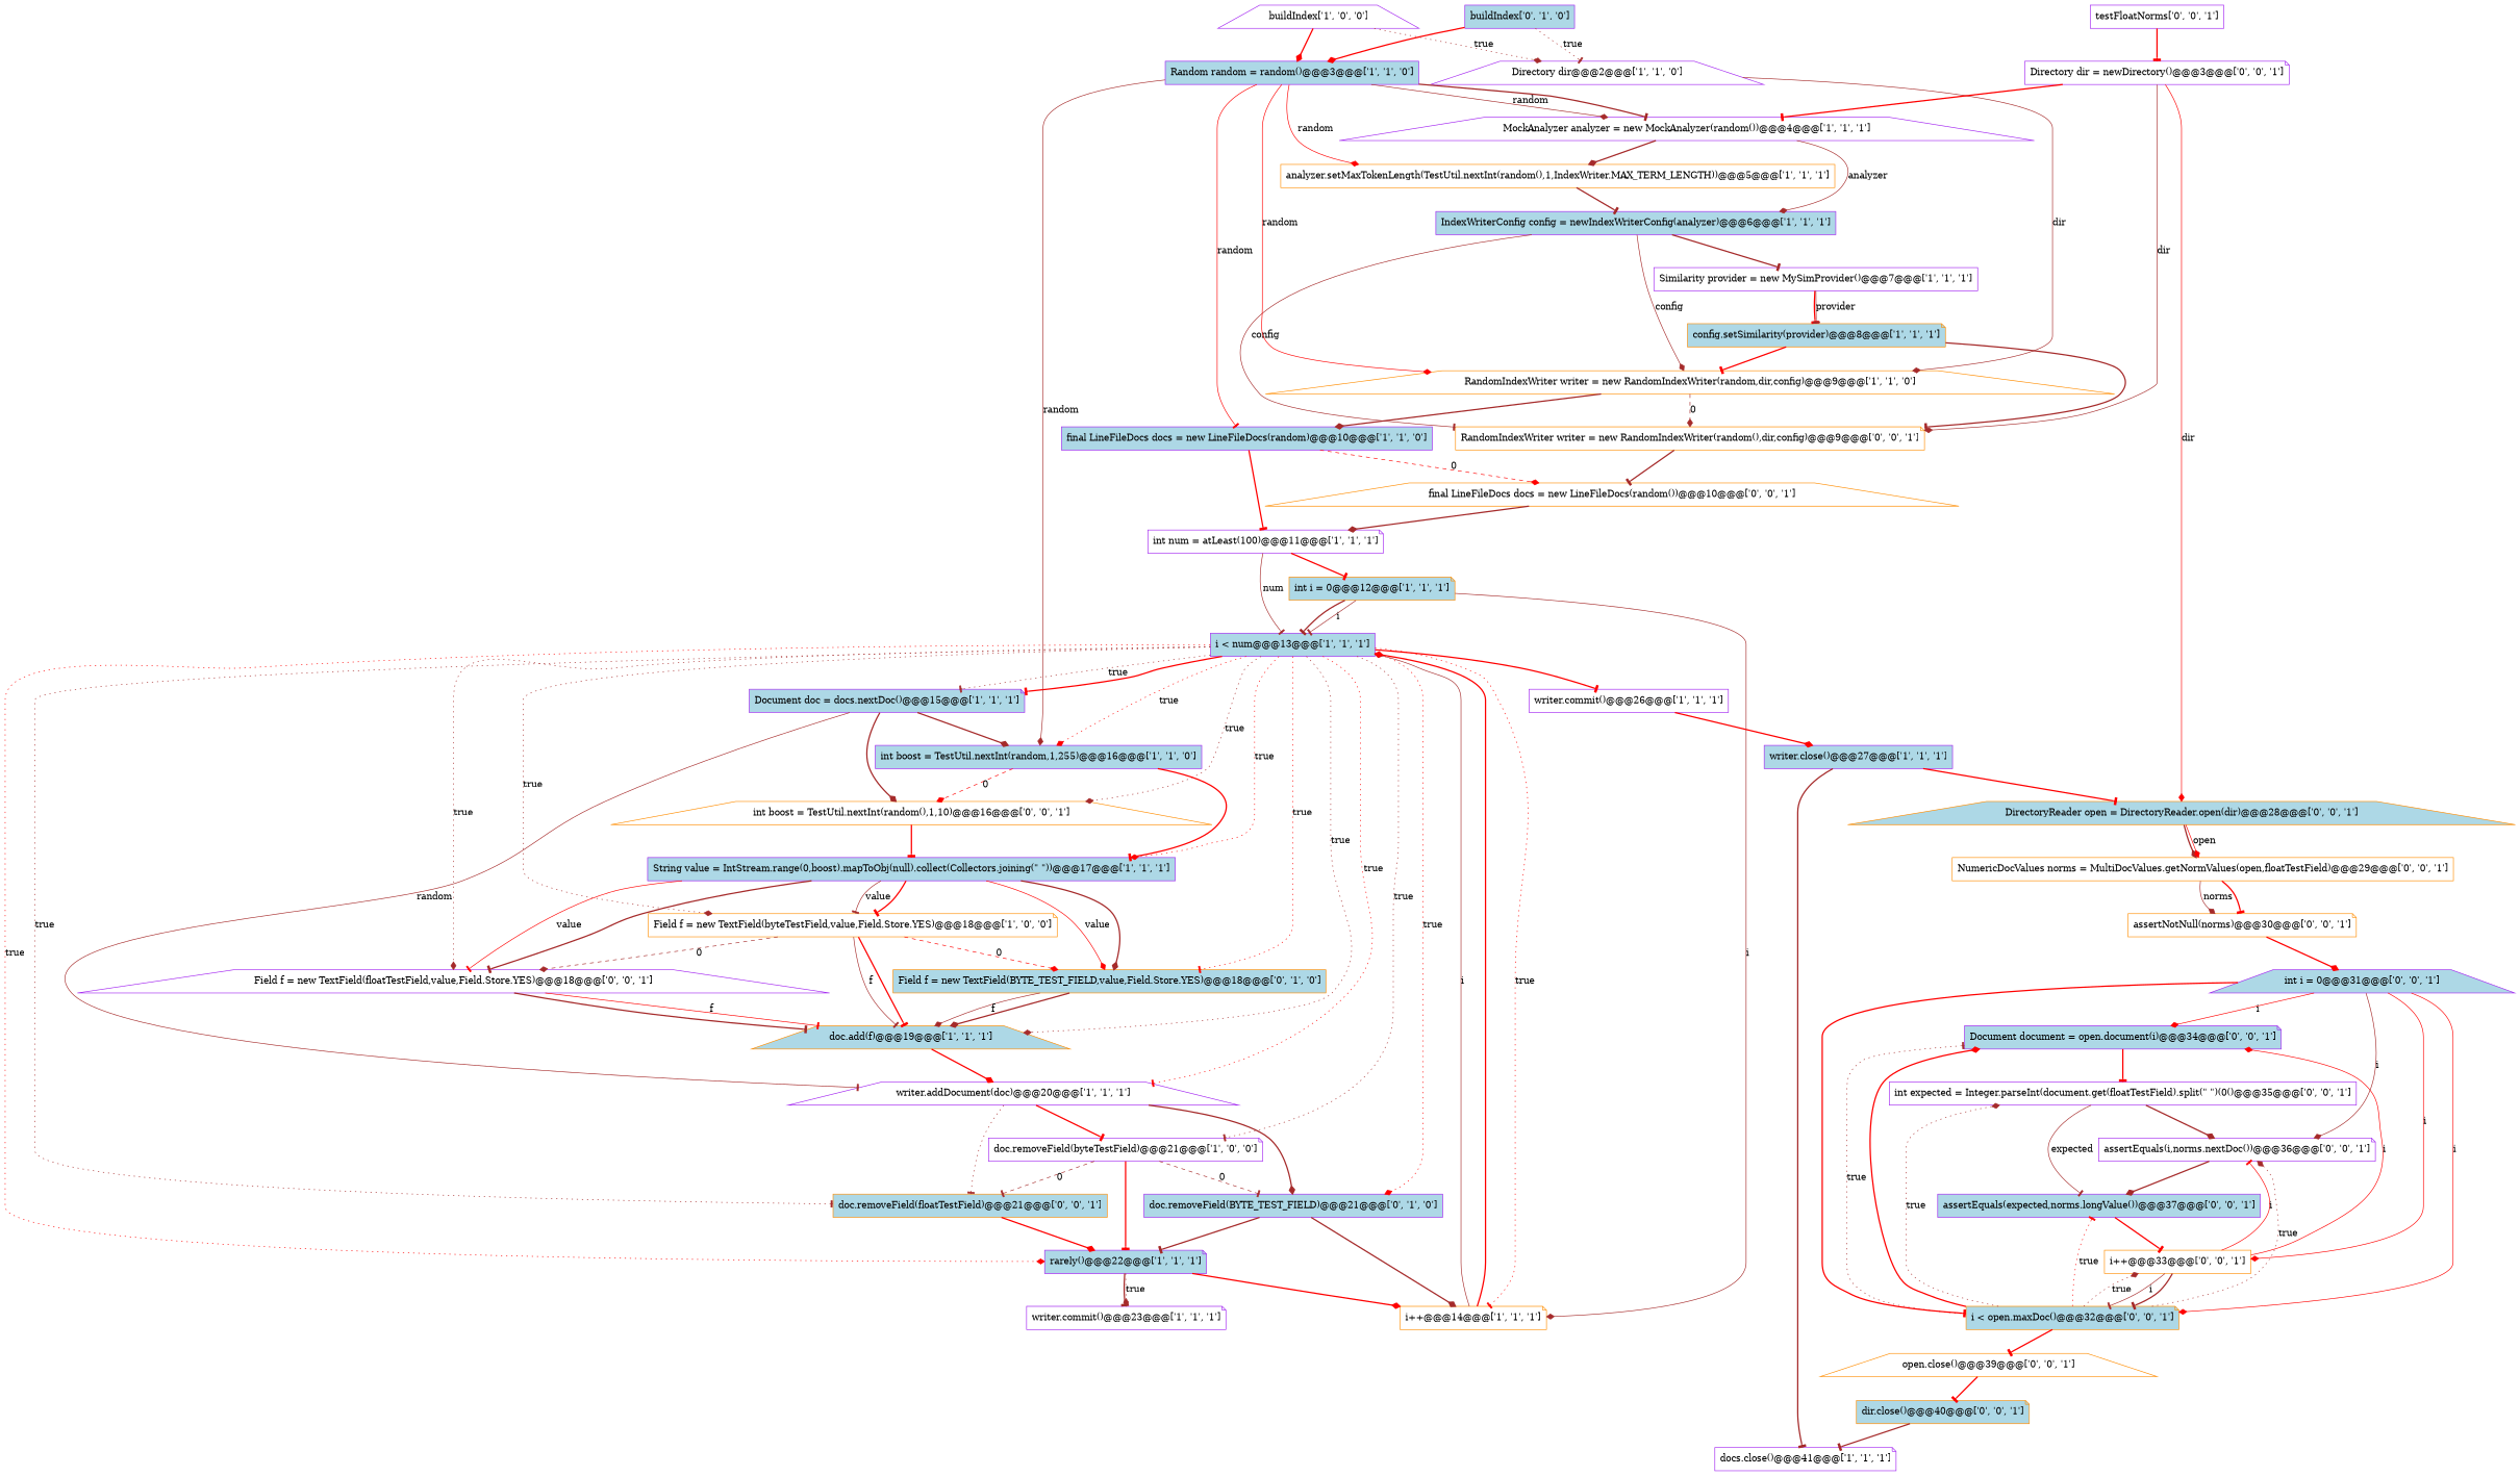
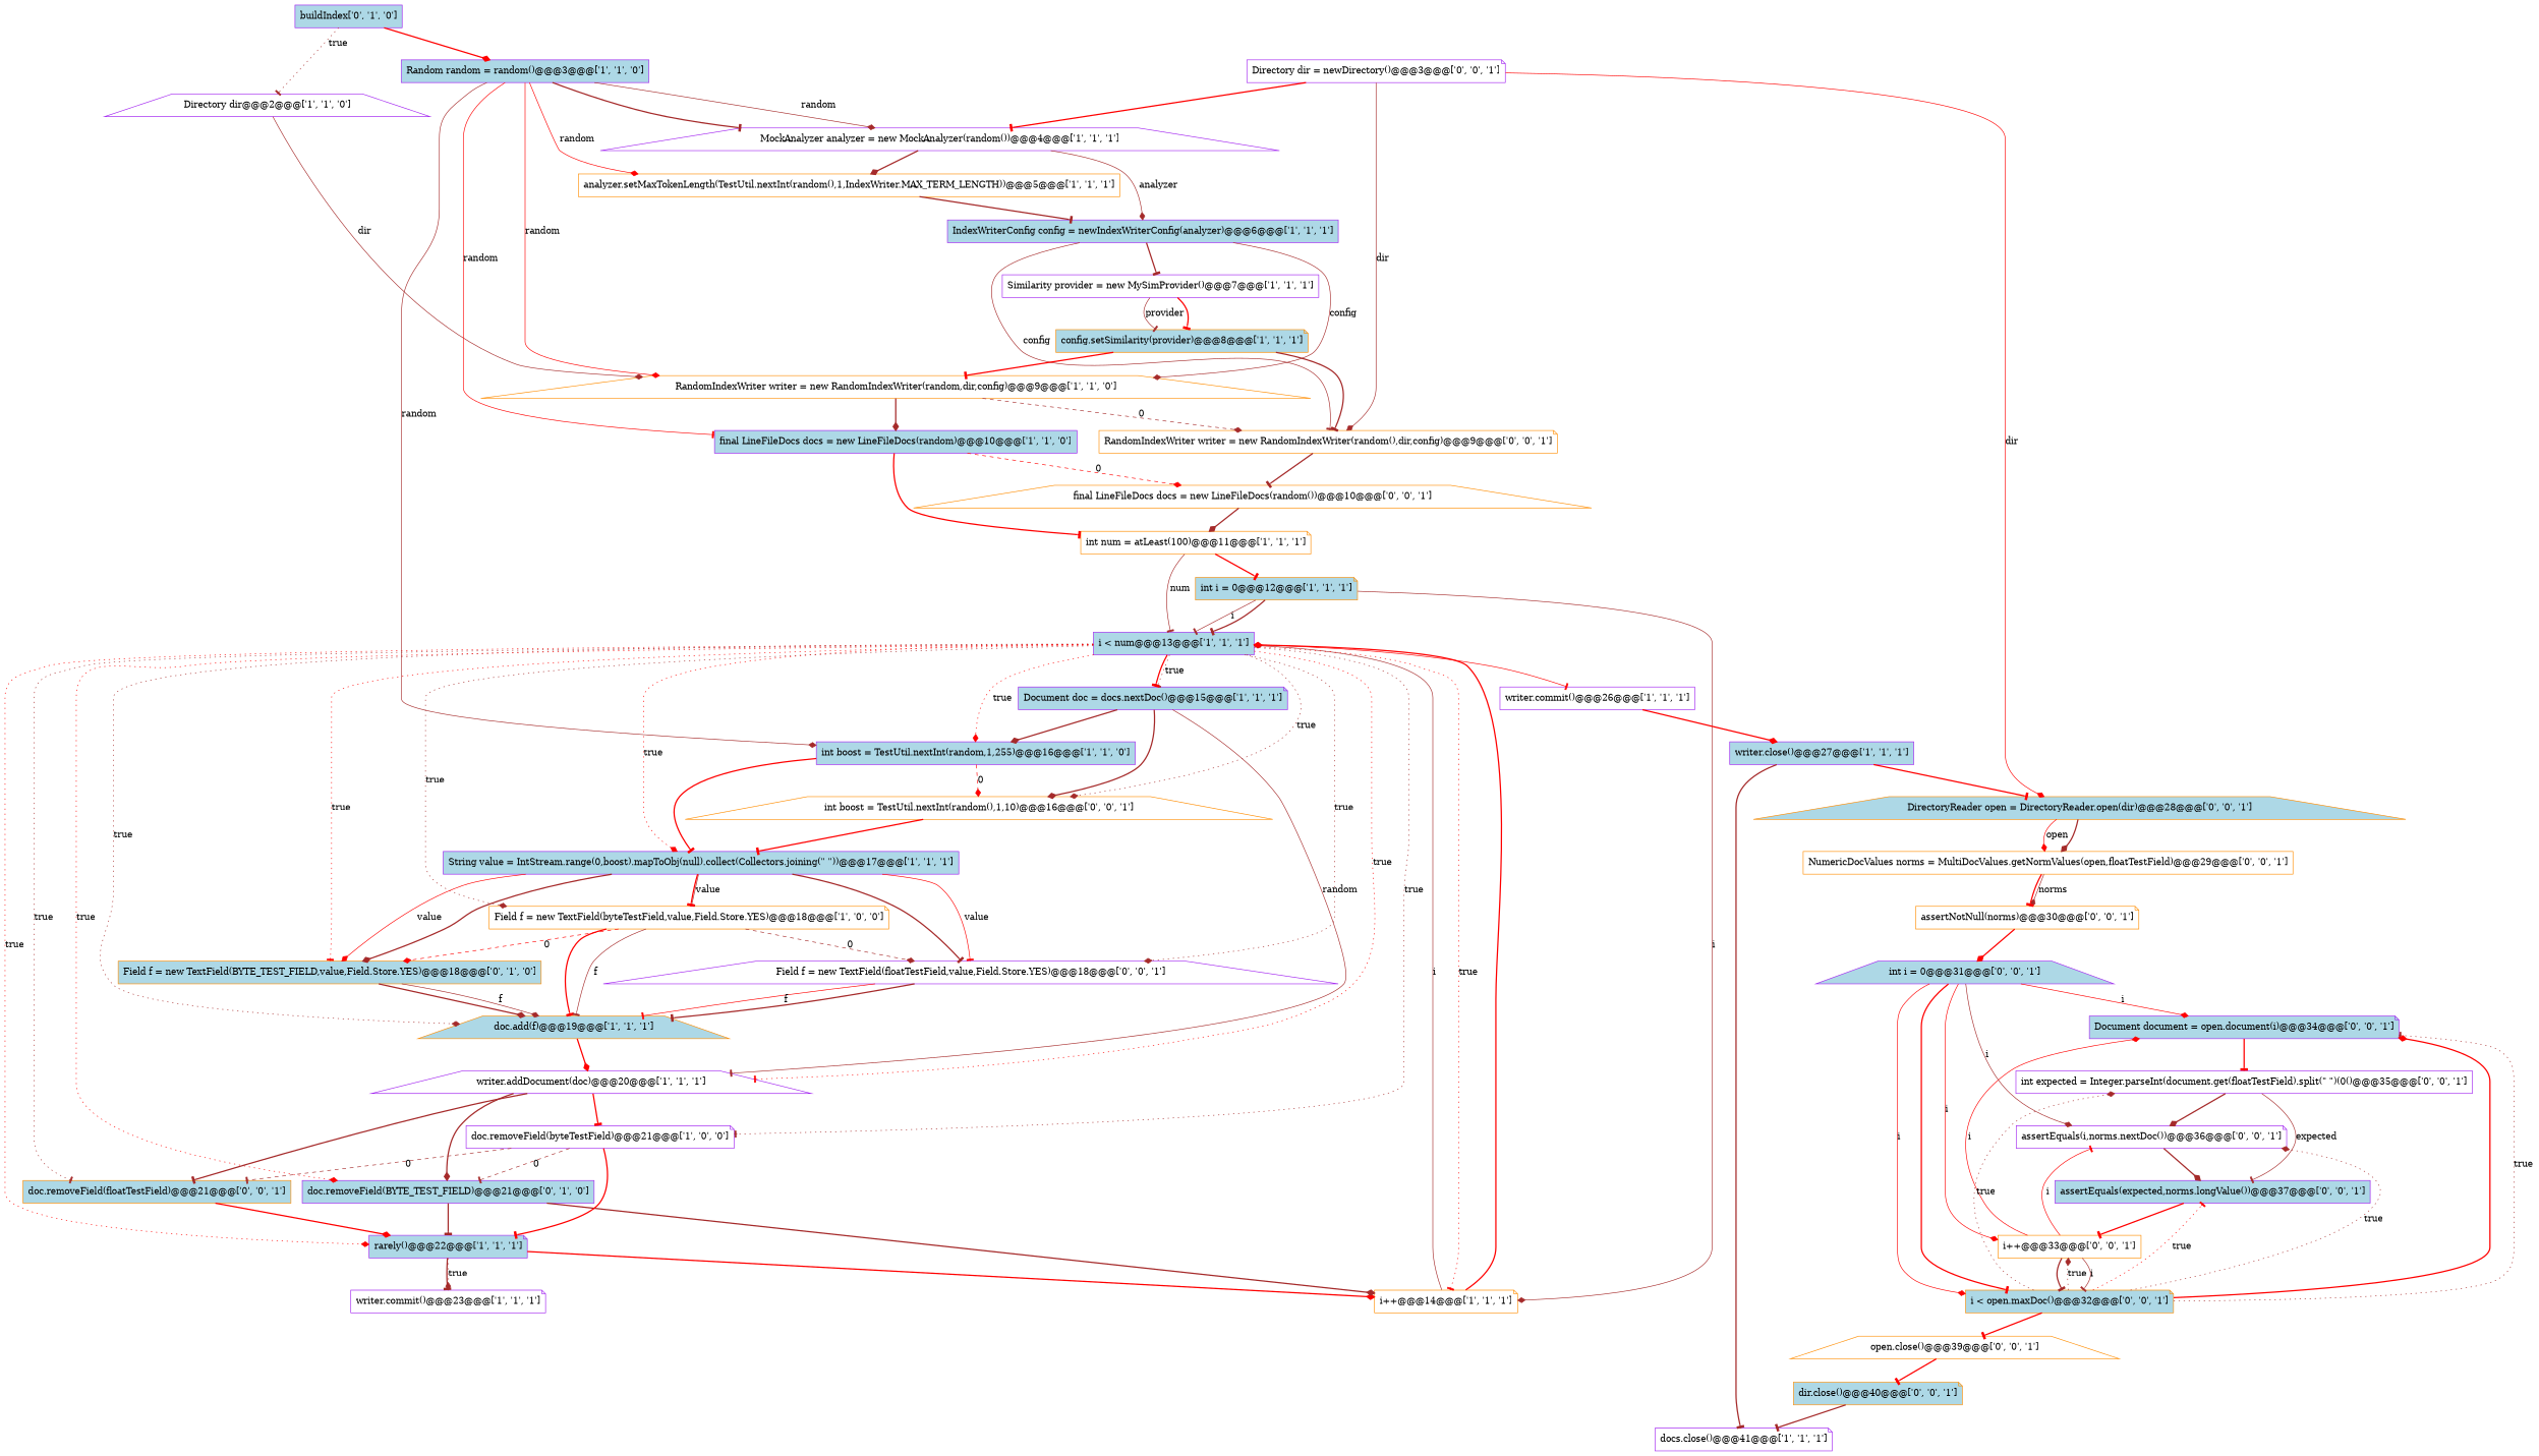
  digraph {
    node [color=purple fillcolor=white shape=box style=filled]
    edge [arrowhead=diamond color=brown style=bold]
    n1 [label="Directory dir@@@2@@@['1', '1', '0']" shape=trapezium]
    n2 [color=darkorange label="RandomIndexWriter writer = new RandomIndexWriter(random,dir,config)@@@9@@@['1', '1', '0']" shape=trapezium]
    n3 [color=darkorange label="RandomIndexWriter writer = new RandomIndexWriter(random(),dir,config)@@@9@@@['0', '0', '1']" shape=note]
    n4 [fillcolor=lightblue label="final LineFileDocs docs = new LineFileDocs(random)@@@10@@@['1', '1', '0']"]
    n5 [label="writer.commit()@@@23@@@['1', '1', '1']" shape=note]
    n6 [color=darkorange label="i++@@@14@@@['1', '1', '1']" shape=note]
    n7 [fillcolor=lightblue label="i < num@@@13@@@['1', '1', '1']"]
    n8 [fillcolor=lightblue label="IndexWriterConfig config = newIndexWriterConfig(analyzer)@@@6@@@['1', '1', '1']"]
    n9 [label="Similarity provider = new MySimProvider()@@@7@@@['1', '1', '1']"]
    n10 [color=darkorange fillcolor=lightblue label="config.setSimilarity(provider)@@@8@@@['1', '1', '1']" shape=note]
    n11 [color=darkorange label="final LineFileDocs docs = new LineFileDocs(random())@@@10@@@['0', '0', '1']" shape=trapezium]
    n12 [color=darkorange label="open.close()@@@39@@@['0', '0', '1']" shape=trapezium]
    n13 [color=darkorange fillcolor=lightblue label="dir.close()@@@40@@@['0', '0', '1']" shape=note]
    n14 [label="docs.close()@@@41@@@['1', '1', '1']" shape=note]
    n15 [fillcolor=lightblue label="writer.close()@@@27@@@['1', '1', '1']"]
    n16 [color=darkorange fillcolor=lightblue label="DirectoryReader open = DirectoryReader.open(dir)@@@28@@@['0', '0', '1']" shape=trapezium]
    n17 [color=darkorange label="NumericDocValues norms = MultiDocValues.getNormValues(open,floatTestField)@@@29@@@['0', '0', '1']"]
-   n18 [label="int num = atLeast(100)@@@11@@@['1', '1', '1']" shape=note]
+   n18 [color=darkorange label="int num = atLeast(100)@@@11@@@['1', '1', '1']" shape=note]
    n19 [color=darkorange fillcolor=lightblue label="int i = 0@@@12@@@['1', '1', '1']" shape=note]
    n20 [fillcolor=lightblue label="Document doc = docs.nextDoc()@@@15@@@['1', '1', '1']" shape=note]
    n21 [label="writer.addDocument(doc)@@@20@@@['1', '1', '1']" shape=trapezium]
    n22 [fillcolor=lightblue label="int boost = TestUtil.nextInt(random,1,255)@@@16@@@['1', '1', '0']"]
    n23 [color=darkorange label="int boost = TestUtil.nextInt(random(),1,10)@@@16@@@['0', '0', '1']" shape=trapezium]
    n24 [color=darkorange fillcolor=lightblue label="doc.removeField(floatTestField)@@@21@@@['0', '0', '1']"]
    n25 [fillcolor=lightblue label="rarely()@@@22@@@['1', '1', '1']" shape=note]
    n26 [color=darkorange fillcolor=lightblue label="Field f = new TextField(BYTE_TEST_FIELD,value,Field.Store.YES)@@@18@@@['0', '1', '0']"]
    n27 [color=darkorange fillcolor=lightblue label="doc.add(f)@@@19@@@['1', '1', '1']" shape=trapezium]
    n28 [fillcolor=lightblue label="doc.removeField(BYTE_TEST_FIELD)@@@21@@@['0', '1', '0']"]
    n29 [label="doc.removeField(byteTestField)@@@21@@@['1', '0', '0']" shape=note]
    n30 [fillcolor=lightblue label="String value = IntStream.range(0,boost).mapToObj(null).collect(Collectors.joining(\" \"))@@@17@@@['1', '1', '1']"]
    n31 [label="writer.commit()@@@26@@@['1', '1', '1']"]
    n32 [label="Field f = new TextField(floatTestField,value,Field.Store.YES)@@@18@@@['0', '0', '1']" shape=trapezium]
    n33 [color=darkorange label="Field f = new TextField(byteTestField,value,Field.Store.YES)@@@18@@@['1', '0', '0']" shape=note]
    n34 [fillcolor=lightblue label="buildIndex['0', '1', '0']"]
    n35 [fillcolor=lightblue label="Random random = random()@@@3@@@['1', '1', '0']"]
    n36 [label="MockAnalyzer analyzer = new MockAnalyzer(random())@@@4@@@['1', '1', '1']" shape=trapezium]
    n37 [color=darkorange label="analyzer.setMaxTokenLength(TestUtil.nextInt(random(),1,IndexWriter.MAX_TERM_LENGTH))@@@5@@@['1', '1', '1']"]
    n38 [color=darkorange label="assertNotNull(norms)@@@30@@@['0', '0', '1']" shape=note]
    n39 [fillcolor=lightblue label="Document document = open.document(i)@@@34@@@['0', '0', '1']" shape=note]
    n40 [label="int expected = Integer.parseInt(document.get(floatTestField).split(\" \")(0()@@@35@@@['0', '0', '1']"]
    n41 [label="assertEquals(i,norms.nextDoc())@@@36@@@['0', '0', '1']" shape=note]
    n42 [fillcolor=lightblue label="assertEquals(expected,norms.longValue())@@@37@@@['0', '0', '1']"]
    n43 [color=darkorange label="i++@@@33@@@['0', '0', '1']"]
    n44 [color=darkorange fillcolor=lightblue label="i < open.maxDoc()@@@32@@@['0', '0', '1']" shape=note]
-   n45 [label="testFloatNorms['0', '0', '1']"]
    n46 [label="Directory dir = newDirectory()@@@3@@@['0', '0', '1']" shape=note]
    n47 [fillcolor=lightblue label="int i = 0@@@31@@@['0', '0', '1']" shape=trapezium]
-   n48 [label="buildIndex['1', '0', '0']" shape=trapezium]
    n1 -> n2 [label=dir style=solid]
    n2 -> n3 [label=0 style=dashed]
    n2 -> n4
    n3 -> n11 [arrowhead=tee]
    n4 -> n11 [color=red label=0 style=dashed]
    n4 -> n18 [arrowhead=tee color=red]
    n6 -> n7 [label=i style=solid]
    n6 -> n7 [color=red]
    n7 -> n6 [arrowhead=tee color=red label=true style=dotted]
    n7 -> n20 [arrowhead=tee label=true style=dotted]
    n7 -> n20 [arrowhead=tee color=red]
    n7 -> n21 [arrowhead=tee color=red label=true style=dotted]
    n7 -> n22 [color=red label=true style=dotted]
    n7 -> n23 [label=true style=dotted]
    n7 -> n24 [arrowhead=tee label=true style=dotted]
    n7 -> n25 [color=red label=true style=dotted]
    n7 -> n26 [arrowhead=tee color=red label=true style=dotted]
    n7 -> n27 [label=true style=dotted]
    n7 -> n28 [color=red label=true style=dotted]
    n7 -> n29 [arrowhead=tee label=true style=dotted]
    n7 -> n30 [color=red label=true style=dotted]
-   n7 -> n31 [arrowhead=tee color=red]
+   n7 -> n31 [arrowhead=tee color=red style=solid]
    n7 -> n32 [label=true style=dotted]
    n7 -> n33 [label=true style=dotted]
    n8 -> n2 [label=config style=solid]
    n8 -> n3 [arrowhead=tee label=config style=solid]
    n8 -> n9 [arrowhead=tee]
    n9 -> n10 [arrowhead=tee color=red]
    n9 -> n10 [arrowhead=tee label=provider style=solid]
    n10 -> n2 [arrowhead=tee color=red]
    n10 -> n3 [arrowhead=tee]
    n11 -> n18
    n12 -> n13 [arrowhead=tee color=red]
    n13 -> n14 [arrowhead=tee]
    n15 -> n14 [arrowhead=tee]
    n15 -> n16 [arrowhead=tee color=red]
    n16 -> n17
    n16 -> n17 [color=red label=open style=solid]
    n17 -> n38 [label=norms style=solid]
    n17 -> n38 [arrowhead=tee color=red]
    n18 -> n7 [arrowhead=tee label=num style=solid]
    n18 -> n19 [arrowhead=tee color=red]
    n19 -> n6 [label=i style=solid]
    n19 -> n7 [arrowhead=tee label=i style=solid]
    n19 -> n7 [arrowhead=tee]
    n20 -> n21 [arrowhead=tee label=random style=solid]
    n20 -> n22
    n20 -> n23
-   n21 -> n24 [arrowhead=tee style=dotted]
+   n21 -> n24 [arrowhead=tee]
    n21 -> n28
    n21 -> n29 [arrowhead=tee color=red]
    n22 -> n23 [color=red label=0 style=dashed]
    n22 -> n30 [arrowhead=tee color=red]
    n23 -> n30 [arrowhead=tee color=red]
    n24 -> n25 [color=red]
    n25 -> n5 [arrowhead=tee]
    n25 -> n5 [label=true style=dotted]
    n25 -> n6 [color=red]
    n26 -> n27
    n26 -> n27 [label=f style=solid]
    n27 -> n21 [color=red]
    n28 -> n6
    n28 -> n25 [arrowhead=tee]
    n29 -> n24 [arrowhead=tee label=0 style=dashed]
    n29 -> n25 [arrowhead=tee color=red]
    n29 -> n28 [arrowhead=tee label=0 style=dashed]
    n30 -> n26 [color=red label=value style=solid]
    n30 -> n26
    n30 -> n32 [arrowhead=tee color=red label=value style=solid]
    n30 -> n32 [arrowhead=tee]
    n30 -> n33 [arrowhead=tee label=value style=solid]
    n30 -> n33 [arrowhead=tee color=red]
    n31 -> n15 [color=red]
    n32 -> n27 [arrowhead=tee color=red label=f style=solid]
    n32 -> n27 [arrowhead=tee]
    n33 -> n26 [color=red label=0 style=dashed]
    n33 -> n27 [arrowhead=tee color=red]
    n33 -> n27 [arrowhead=tee label=f style=solid]
    n33 -> n32 [label=0 style=dashed]
    n34 -> n1 [arrowhead=tee label=true style=dotted]
    n34 -> n35 [color=red]
    n35 -> n2 [color=red label=random style=solid]
    n35 -> n4 [arrowhead=tee color=red label=random style=solid]
    n35 -> n22 [label=random style=solid]
    n35 -> n36 [label=random style=solid]
    n35 -> n36 [arrowhead=tee]
    n35 -> n37 [color=red label=random style=solid]
    n36 -> n8 [label=analyzer style=solid]
    n36 -> n37
    n37 -> n8 [arrowhead=tee]
    n38 -> n47 [color=red]
    n39 -> n40 [arrowhead=tee color=red]
    n40 -> n41
    n40 -> n42 [arrowhead=tee label=expected style=solid]
    n41 -> n42
    n42 -> n43 [arrowhead=tee color=red]
    n43 -> n39 [color=red label=i style=solid]
    n43 -> n41 [arrowhead=tee color=red label=i style=solid]
    n43 -> n44 [arrowhead=tee label=i style=solid]
    n43 -> n44 [arrowhead=tee]
    n44 -> n12 [arrowhead=tee color=red]
    n44 -> n39 [arrowhead=tee label=true style=dotted]
    n44 -> n39 [color=red]
    n44 -> n40 [label=true style=dotted]
    n44 -> n41 [label=true style=dotted]
    n44 -> n42 [arrowhead=tee color=red label=true style=dotted]
    n44 -> n43 [label=true style=dotted]
-   n45 -> n46 [arrowhead=tee color=red]
    n46 -> n3 [label=dir style=solid]
    n46 -> n16 [color=red label=dir style=solid]
    n46 -> n36 [arrowhead=tee color=red]
    n47 -> n39 [color=red label=i style=solid]
    n47 -> n41 [label=i style=solid]
    n47 -> n43 [color=red label=i style=solid]
    n47 -> n44 [color=red label=i style=solid]
    n47 -> n44 [arrowhead=tee color=red]
-   n48 -> n1 [label=true style=dotted]
-   n48 -> n35 [color=red]
  }
